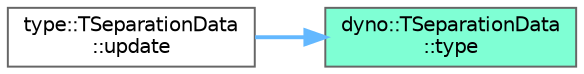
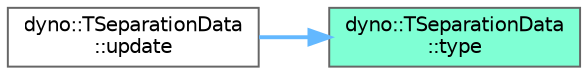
  digraph {
    rankdir=RL
    node [fontname=Helvetica fontsize=10 shape=box style=filled]
    n1 [color=gray40 fillcolor=aquamarine fontcolor=black height=0.2 label="dyno::TSeparationData\l::type" width=0.4]
-   n2 [color=grey40 fillcolor=white height=0.2 label="type::TSeparationData\l::update" width=0.4]
+   n2 [color=grey40 fillcolor=white height=0.2 label="dyno::TSeparationData\l::update" width=0.4]
    n1 -> n2 [color=steelblue1 dir=back fontname=Helvetica fontsize=10 labelfontname=Helvetica labelfontsize=10 style=bold]
  }
